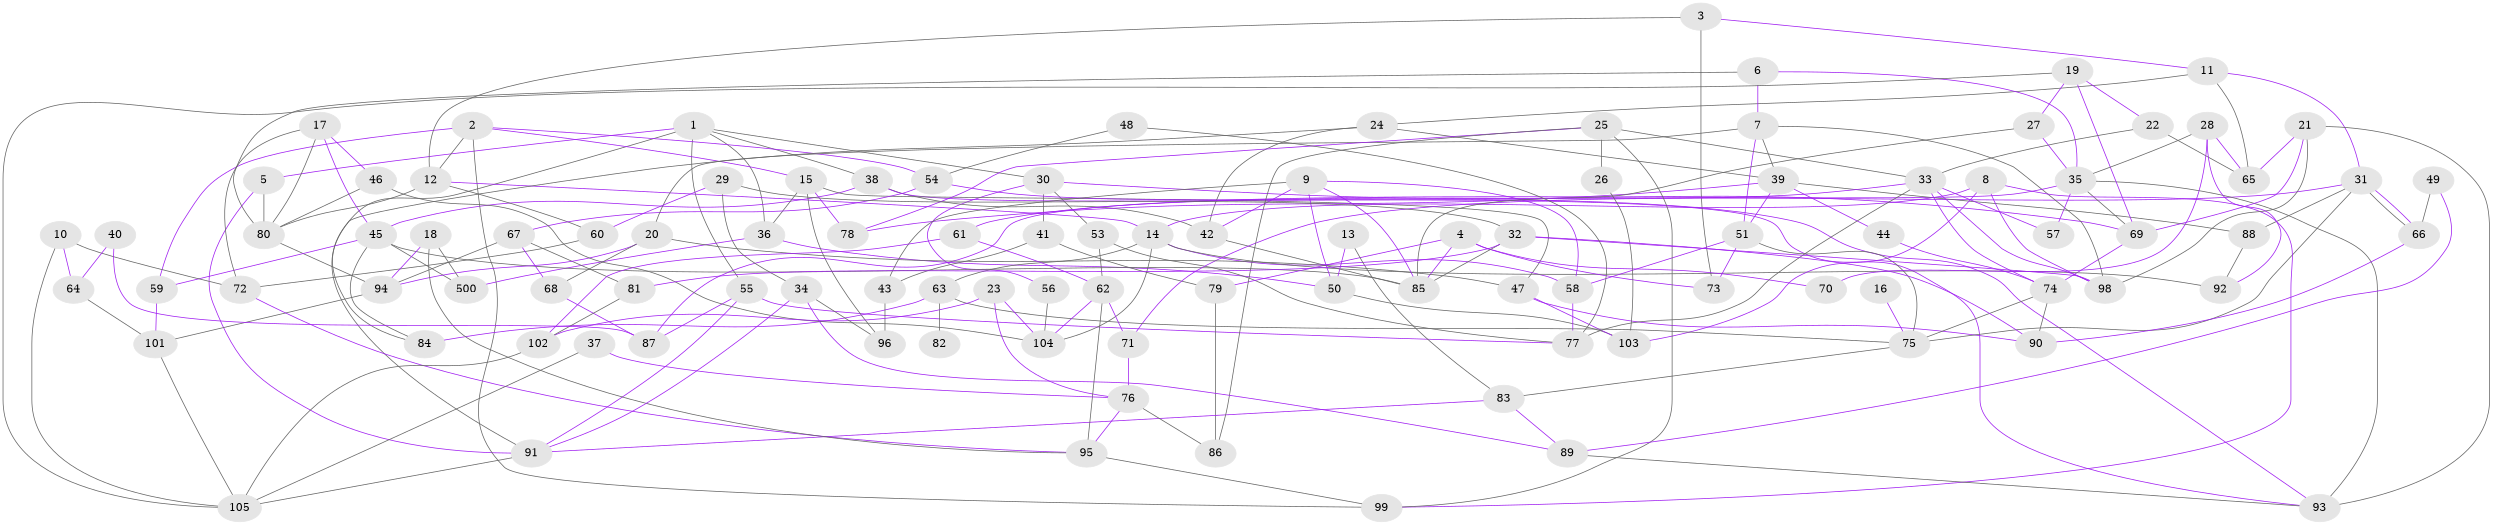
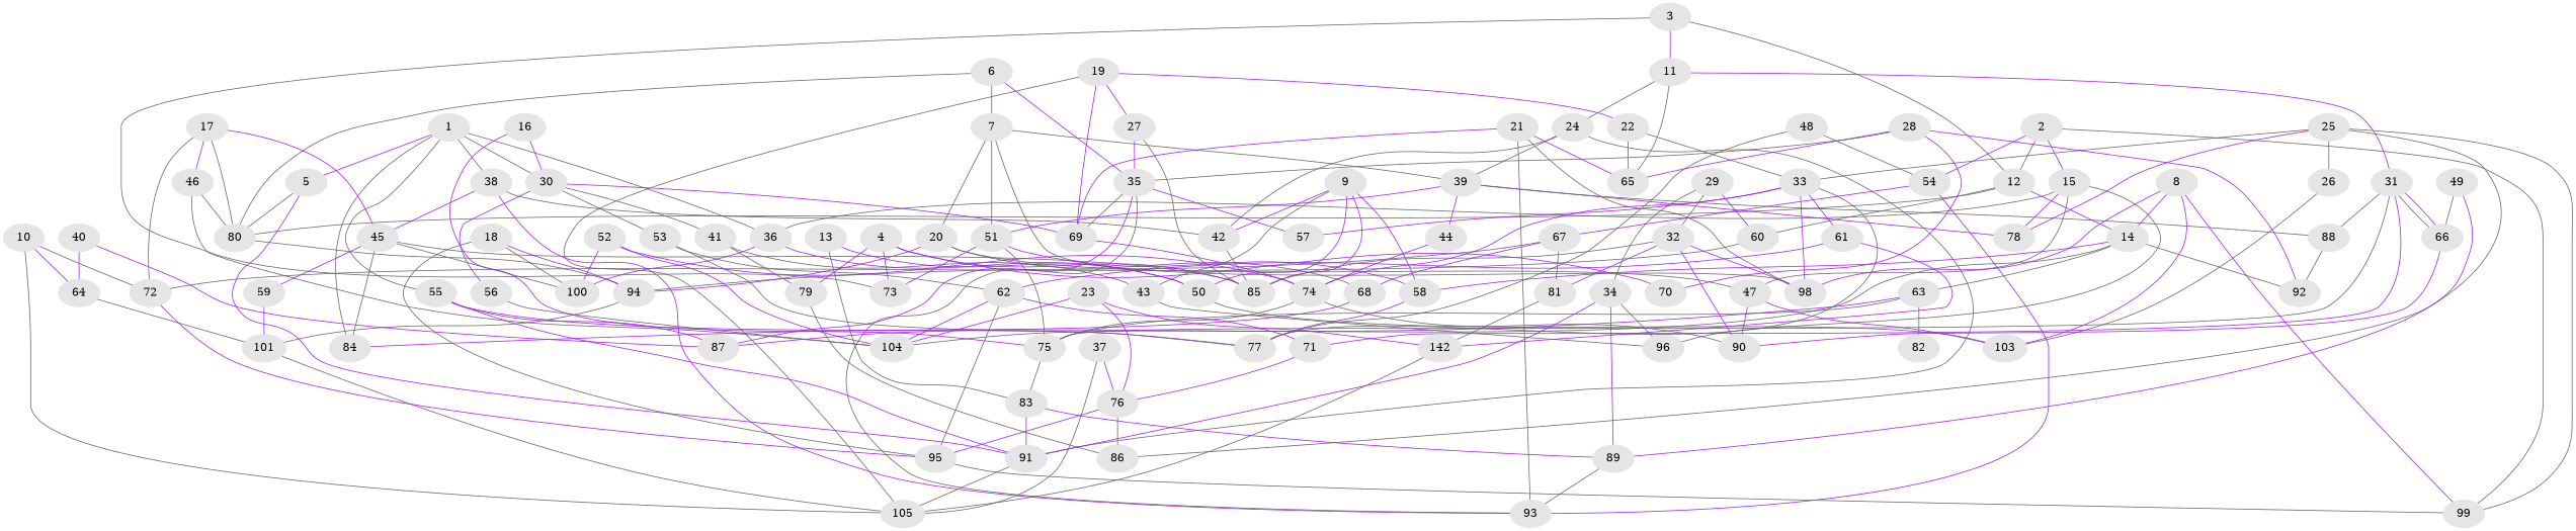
  graph {
    node [color=gray90 style=filled]
    edge [color=purple]
    1
    5
    30
    36
    38
    55
    84
    80
    91
    69
    41
    53
    56
    50
-   100 [label=500]
+   100
    42
    45
    93
    77
    87
    2
    12
    15
    54
    59
    99
    14
    60
    47
    78
    96
    67
    101
    3
    11
    73
    24
    31
    65
    4
    85
    70
    79
    86
    94
    105
    6
    7
    35
    20
    39
    51
    98
    57
    68
    88
    44
    58
    75
    8
    103
    63
    92
    104
    9
    43
    10
    64
    72
    95
    66
    71
    13
    83
    89
    82
    90
    16
    17
    46
    18
    19
    22
    27
    33
    74
    21
    61
    23
    76
-   102
+   102 [label=142]
    25
    26
    28
    29
    32
    34
    81
    62
    37
    40
    48
    49
+   52
    1 -- 5
    1 -- 30 [color=gray40]
    1 -- 36 [color=gray40]
    1 -- 38 [color=gray40]
    1 -- 55 [color=gray40]
    1 -- 84 [color=gray40]
    5 -- 80 [color=gray40]
    5 -- 91
    30 -- 69
    30 -- 41 [color=gray40]
    30 -- 53 [color=gray40]
    30 -- 56
    36 -- 50
    36 -- 100
    38 -- 42 [color=gray40]
    38 -- 45
    38 -- 93
    55 -- 91
    55 -- 77
    55 -- 87
    80 -- 94 [color=gray40]
    91 -- 105 [color=gray40]
    69 -- 74
    41 -- 79 [color=gray40]
    41 -- 43 [color=gray40]
    53 -- 77 [color=gray40]
    53 -- 62 [color=gray40]
    56 -- 104 [color=gray40]
    50 -- 103 [color=gray40]
    42 -- 85 [color=gray40]
    45 -- 84 [color=gray40]
    45 -- 100 [color=gray40]
    45 -- 59
    45 -- 85 [color=gray40]
    2 -- 12 [color=gray40]
    2 -- 15
    2 -- 54
-   2 -- 59
    2 -- 99 [color=gray40]
    12 -- 80 [color=gray40]
    12 -- 14
    12 -- 60 [color=gray40]
    15 -- 36 [color=gray40]
    15 -- 47 [color=gray40]
    15 -- 78
    15 -- 96 [color=gray40]
    54 -- 93
    54 -- 67
    59 -- 101
    14 -- 58
    14 -- 63 [color=gray40]
    14 -- 92 [color=gray40]
    14 -- 104 [color=gray40]
    60 -- 72 [color=gray40]
    47 -- 103
    47 -- 90
    67 -- 94 [color=gray40]
    67 -- 68
    67 -- 81 [color=gray40]
    101 -- 105 [color=gray40]
    3 -- 12 [color=gray40]
    3 -- 11
    3 -- 73 [color=gray40]
    11 -- 24 [color=gray40]
    11 -- 31
    11 -- 65 [color=gray40]
    24 -- 91 [color=gray40]
    24 -- 42 [color=gray40]
    24 -- 39 [color=gray40]
    31 -- 88 [color=gray40]
    31 -- 75 [color=gray40]
    31 -- 66 [color=gray40]
    31 -- 66
    31 -- 71
    4 -- 73
    4 -- 85
    4 -- 70
    4 -- 79
    79 -- 86 [color=gray40]
    94 -- 101 [color=gray40]
    6 -- 80 [color=gray40]
    6 -- 7
    6 -- 35
    7 -- 20 [color=gray40]
    7 -- 39 [color=gray40]
    7 -- 51
    7 -- 98 [color=gray40]
    35 -- 69 [color=gray40]
    35 -- 93 [color=gray40]
    35 -- 87
    35 -- 57
    20 -- 47 [color=gray40]
    20 -- 94
    20 -- 68 [color=gray40]
    39 -- 78
    39 -- 51
    39 -- 88 [color=gray40]
    39 -- 44
    51 -- 73
    51 -- 58
    51 -- 75 [color=gray40]
    68 -- 87
    88 -- 92 [color=gray40]
    44 -- 74
    58 -- 77
    75 -- 83 [color=gray40]
    8 -- 99
    8 -- 14
    8 -- 98
    8 -- 103
    63 -- 84
    63 -- 75 [color=gray40]
    63 -- 82 [color=gray40]
    9 -- 50
    9 -- 42
    9 -- 85
    9 -- 58
    9 -- 43 [color=gray40]
    43 -- 96 [color=gray40]
    10 -- 105 [color=gray40]
    10 -- 64
    10 -- 72 [color=gray40]
    64 -- 101 [color=gray40]
    72 -- 95
    95 -- 99 [color=gray40]
    66 -- 90
    71 -- 76
    13 -- 50
    13 -- 83 [color=gray40]
    83 -- 91
    83 -- 89
    89 -- 93 [color=gray40]
+   16 -- 30
    16 -- 75
    17 -- 80 [color=gray40]
    17 -- 45
    17 -- 72 [color=gray40]
    17 -- 46
    46 -- 80 [color=gray40]
    46 -- 104 [color=gray40]
    18 -- 100 [color=gray40]
    18 -- 94
    18 -- 95 [color=gray40]
    19 -- 69
    19 -- 105 [color=gray40]
    19 -- 22
    19 -- 27
    22 -- 65 [color=gray40]
    22 -- 33 [color=gray40]
    27 -- 85 [color=gray40]
    27 -- 35
    33 -- 77 [color=gray40]
    33 -- 98
    33 -- 57
    33 -- 74
    33 -- 61
    74 -- 75 [color=gray40]
    74 -- 90 [color=gray40]
    21 -- 69
    21 -- 93 [color=gray40]
    21 -- 65
    21 -- 98 [color=gray40]
    61 -- 102
    61 -- 62
    23 -- 104
    23 -- 76
    23 -- 102
    76 -- 86 [color=gray40]
    76 -- 95
    102 -- 105 [color=gray40]
    25 -- 99 [color=gray40]
    25 -- 78
    25 -- 86 [color=gray40]
    25 -- 33 [color=gray40]
    25 -- 26 [color=gray40]
    26 -- 103 [color=gray40]
    28 -- 65
    28 -- 70
    28 -- 35 [color=gray40]
    28 -- 92
    29 -- 60
    29 -- 32 [color=gray40]
    29 -- 34 [color=gray40]
    32 -- 85 [color=gray40]
    32 -- 98
    32 -- 90
    32 -- 81
    34 -- 91
    34 -- 96 [color=gray40]
    34 -- 89
    81 -- 102 [color=gray40]
    62 -- 104
    62 -- 95 [color=gray40]
    62 -- 71
    37 -- 105 [color=gray40]
    37 -- 76
    40 -- 87
    40 -- 64
    48 -- 77 [color=gray40]
    48 -- 54 [color=gray40]
    49 -- 66 [color=gray40]
    49 -- 89
+   52 -- 100
+   52 -- 104
+   52 -- 74
  }
